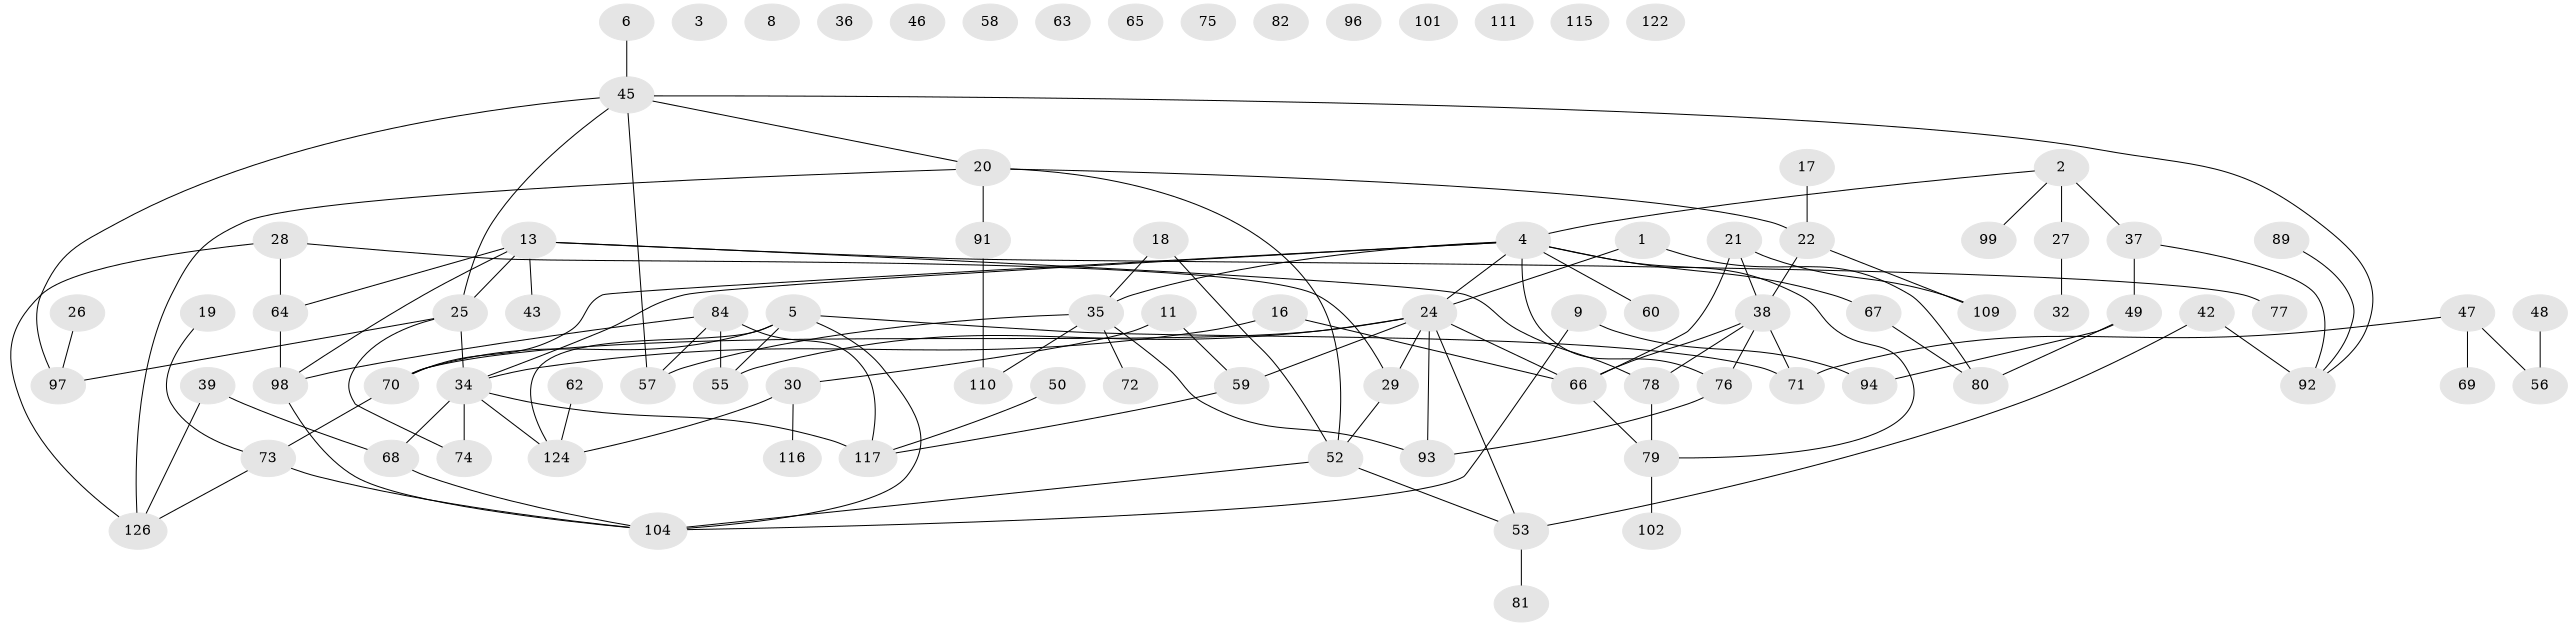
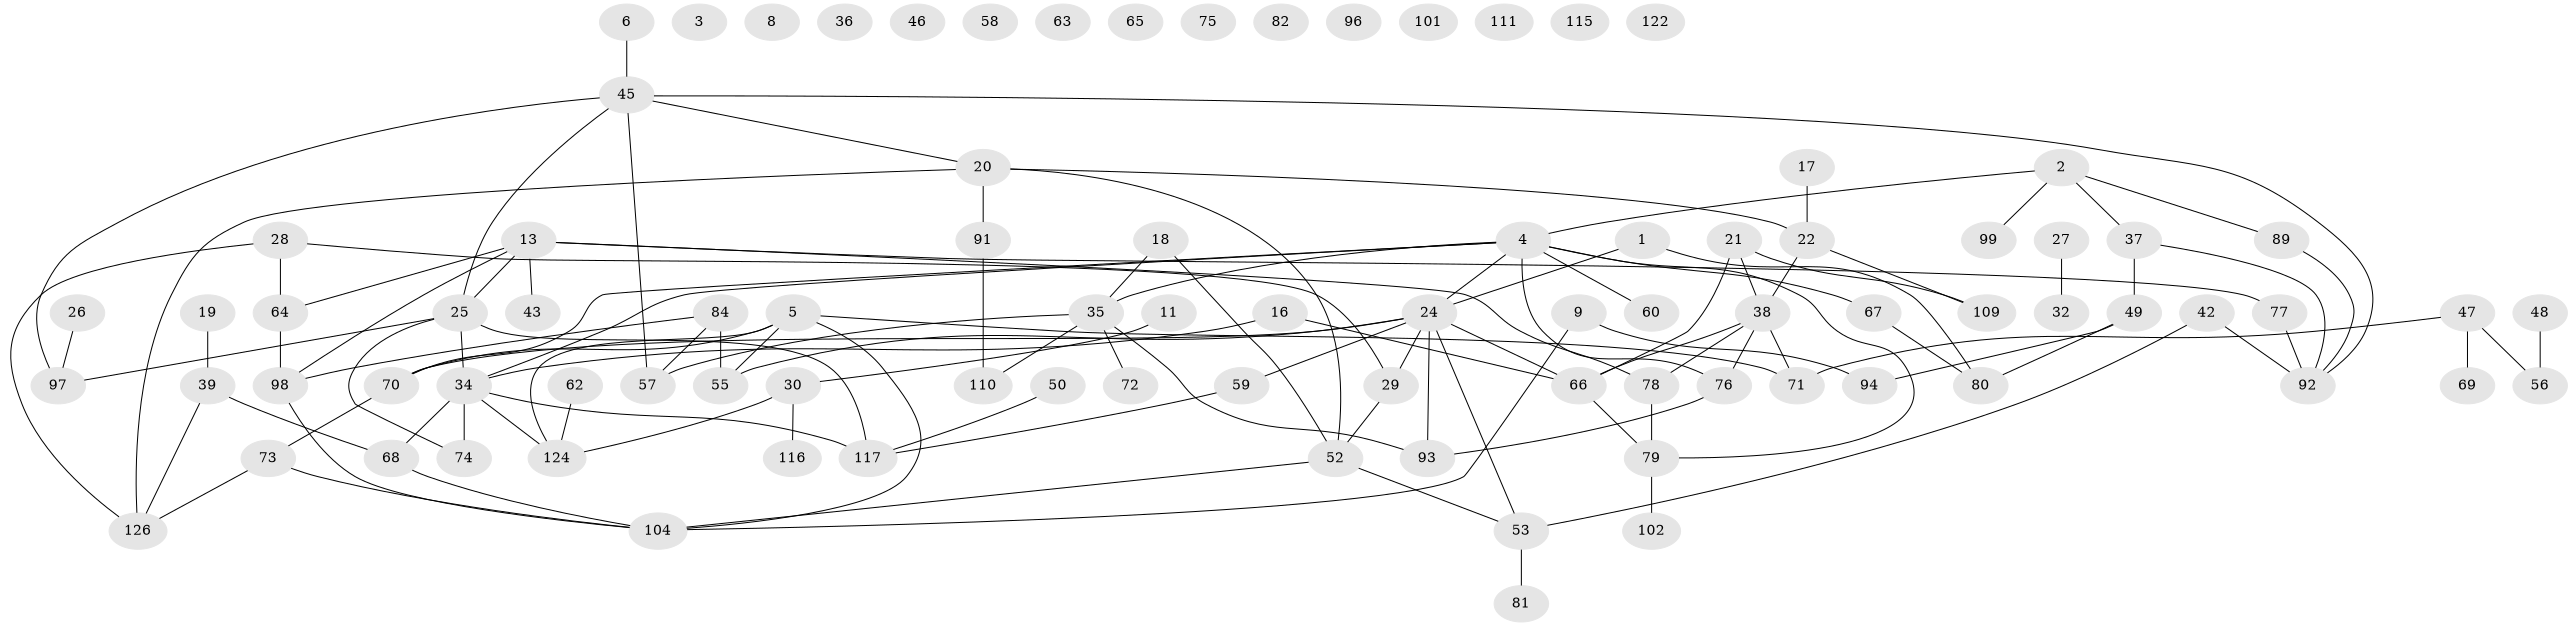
  graph {
    node [color=gray90 style=filled]
    24 [super="+131+31+33"]
    70
    55
    59
    n5 [label=66 super="+84+85"]
    29
    53 [super="+125"]
    93
    1
    80
    2 [super="+40+12+86"]
    4 [super="+10+7"]
    27 [super="+103"]
    37 [super="+107"]
    99
    34 [super="+45+128+51"]
    35 [super="+66"]
    60
    67
    76 [super="+100"]
    79 [super="+83"]
    32
    92
    49
    3
    124 [super="+130+132"]
    74
    117 [super="+120"]
    68
    57
    72
    110
    73
    102
    5
    71
    104
    n38 [label=45 super="+41+105+108"]
    25 [super="+95"]
    20 [super="+87"]
    97
    6
    8
    9
    94
    11
    30
    116
    13
    43
    64 [super="+121"]
    77 [super="+112"]
    78
    98
    n55 [label=84 super="+88"]
    22
    52 [super="+54"]
    91
    126 [super="+129"]
    16
    17
    38 [super="+119"]
    109
    18
    39 [super="+118"]
    19
    21
    81
    26
    28
    36
    42
    46
    47
    56
    69
    48
    50
    58
    62
    63
    65
    75
    82
    89
    96
    101
    111
    115
    122
    24 -- 70
    24 -- 55
    24 -- 59
    24 -- n5
    24 -- 29
    24 -- 53
    24 -- 93
    70 -- 73
    59 -- 117
    n5 -- 79
    29 -- 52
    53 -- 81
    1 -- 24
    1 -- 80
    2 -- 4
-   2 -- 27
+   2 -- 89
    2 -- 37
    2 -- 99
    4 -- 24
    4 -- 70
    4 -- 34
    4 -- 35
    4 -- 60
    4 -- 67
    4 -- 76
    4 -- 79
    27 -- 32
    37 -- 92
    37 -- 49
    34 -- 124
    34 -- 74
    34 -- 117
    34 -- 68
    35 -- 93
    35 -- 57
    35 -- 72
    35 -- 110
    67 -- 80
    76 -- 93
    79 -- 102
    49 -- 80
    49 -- 94
    68 -- 104
    73 -- 104
    73 -- 126
    5 -- 70
    5 -- 55
    5 -- 124
    5 -- 71
    5 -- 104
    n38 -- 92
    n38 -- 57
    n38 -- 25
    n38 -- 20
    n38 -- 97
    25 -- 34
    25 -- 74
-   n55 -- 117
+   25 -- 117
    25 -- 97
    20 -- 22
    20 -- 52
    20 -- 91
    20 -- 126
    6 -- n38
    9 -- 104
    9 -- 94
-   11 -- 59
    11 -- 30
    30 -- 124
    30 -- 116
    13 -- 25
    13 -- 43
    13 -- 64
    13 -- 77
    13 -- 78
    13 -- 98
    64 -- 98
+   77 -- 92 [weight=2]
    78 -- 79
    98 -- 104
    n55 -- 55
    n55 -- 57
    n55 -- 98
    22 -- 38
    22 -- 109
    52 -- 53
    52 -- 104
    91 -- 110
    16 -- n5 [weight=2]
    16 -- 34
    17 -- 22
    38 -- n5
    38 -- 76
    38 -- 71
    38 -- 78
    18 -- 35
    18 -- 52
    39 -- 68
    39 -- 126
-   19 -- 73
+   19 -- 39
    21 -- n5
    21 -- 38
    21 -- 109
    26 -- 97
    28 -- 29
    28 -- 64
    28 -- 126
    42 -- 53
    42 -- 92
    47 -- 71
    47 -- 56
    47 -- 69
    48 -- 56
    50 -- 117
    62 -- 124
    89 -- 92
  }
